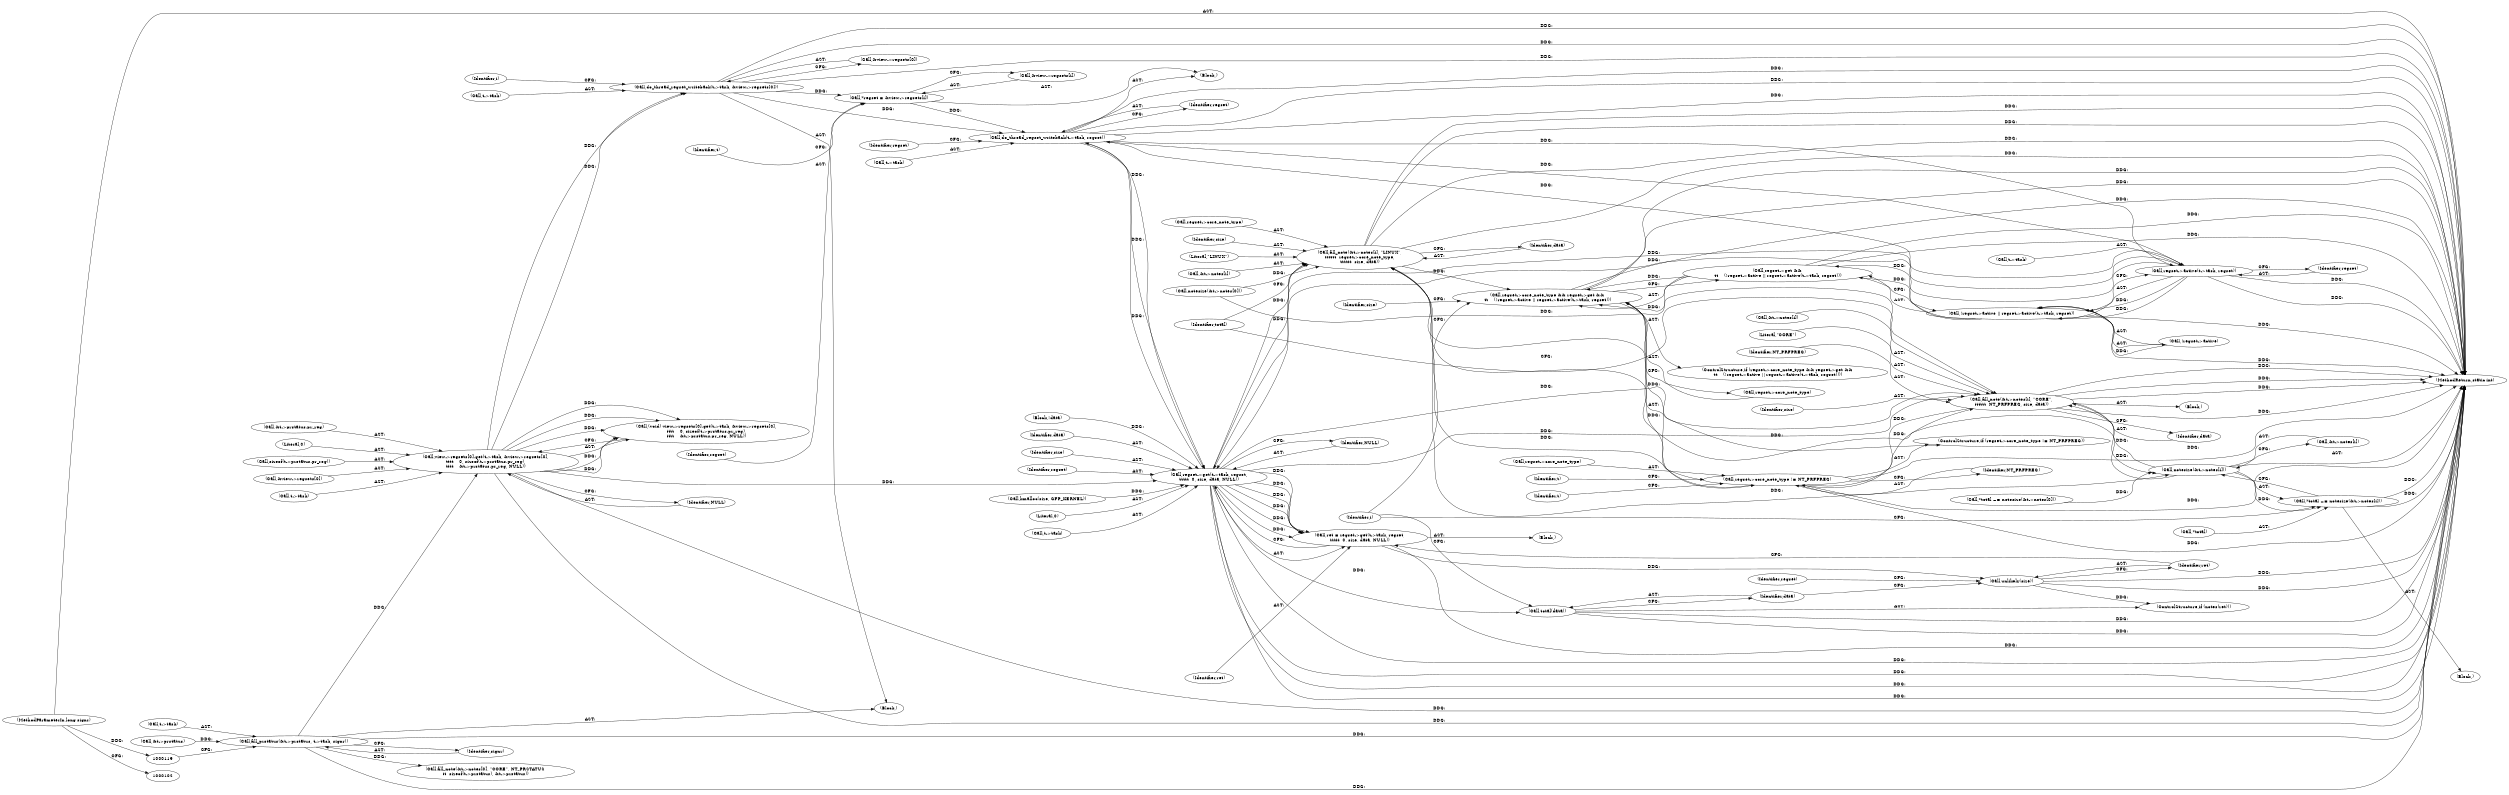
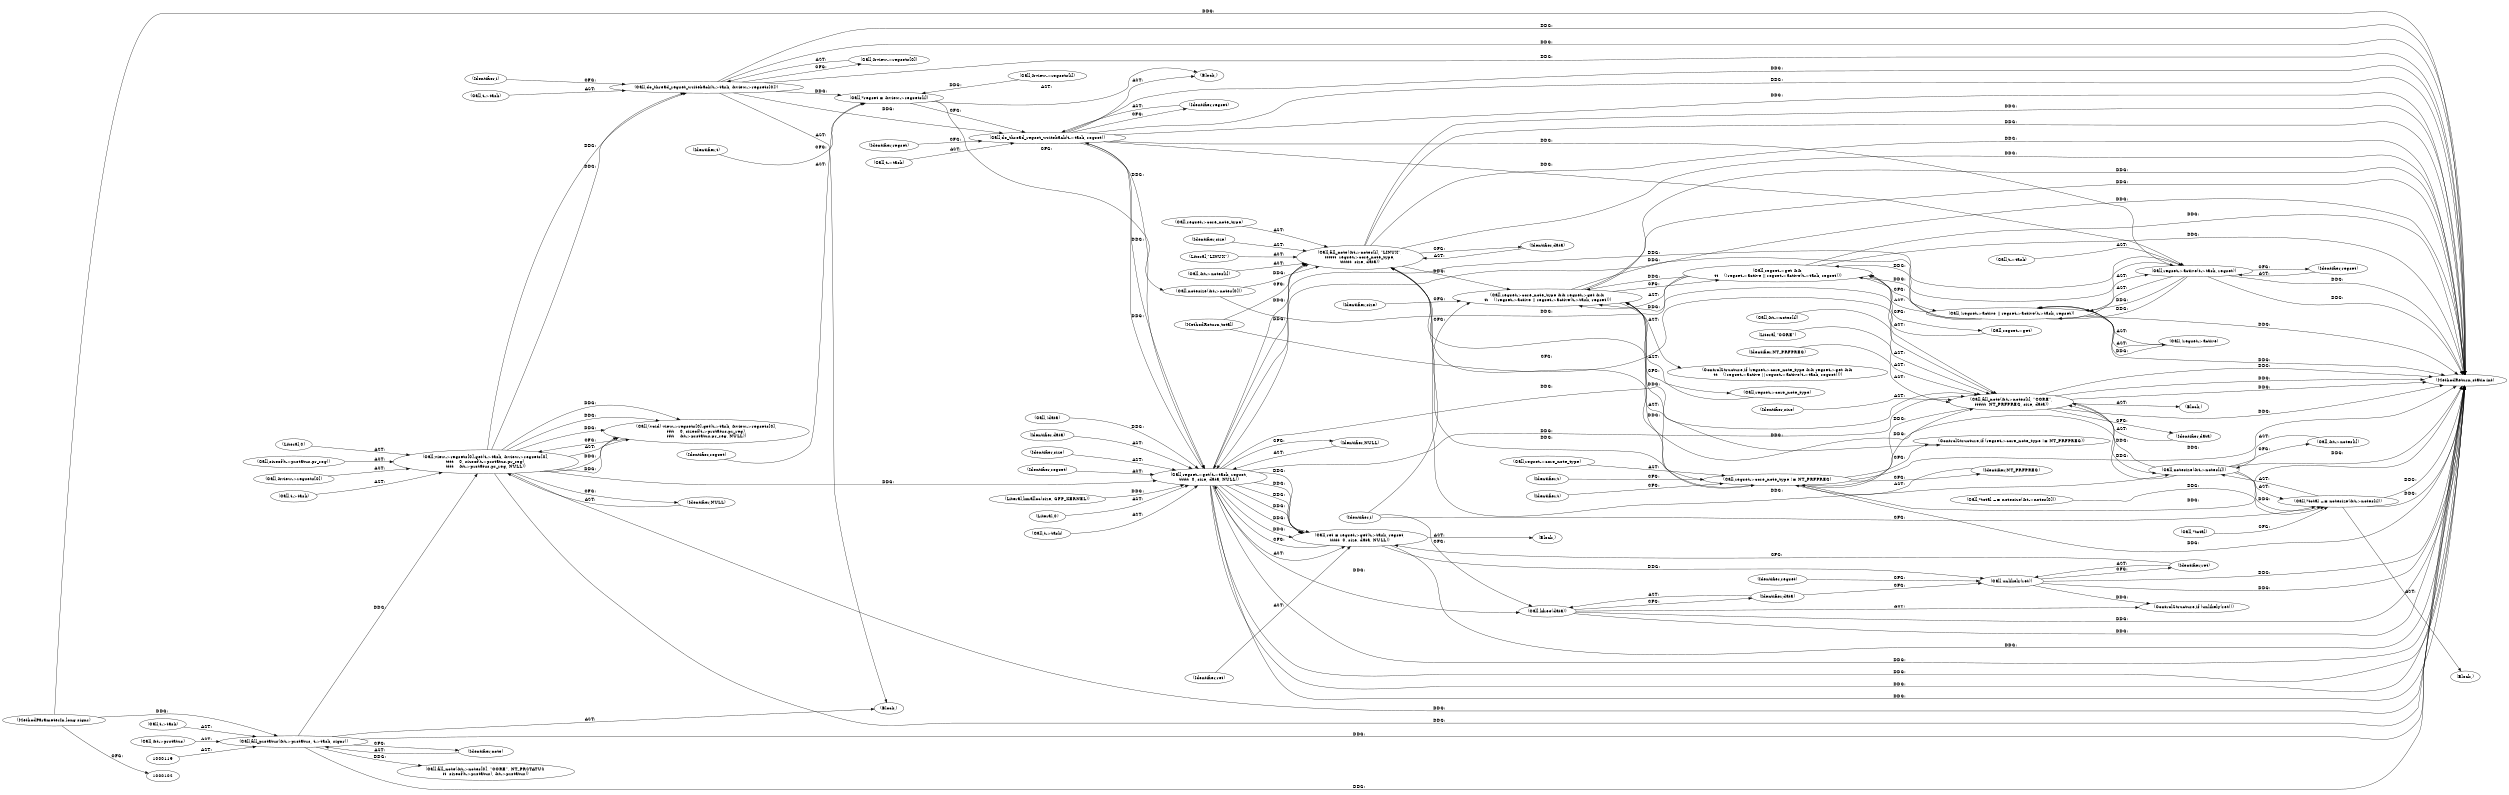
  digraph {
    rankdir=LR
    n1 [label="(Call,do_thread_regset_writeback(t->task, &view->regsets[0]))"]
    n2 [label="(Call,*regset = &view->regsets[i])"]
    n3 [label="(Call,do_thread_regset_writeback(t->task, regset))"]
    n4 [label="(MethodReturn,static int)"]
    n5 [label="(Call,&view->regsets[0])"]
    n6 [label="(Block,)"]
    n7 [label="(Block,)"]
    n8 [label="(Call,&view->regsets[i])"]
    n9 [label="(Call,regset->get(t->task, regset,\n\t\t\t\t\t  0, size, data, NULL))"]
    n10 [label="(Call,regset->active(t->task, regset))"]
    n11 [label="(Identifier,regset)"]
    n12 [label="(Call,view->regsets[0].get(t->task, &view->regsets[0],\n\t\t\t\t    0, sizeof(t->prstatus.pr_reg),\n\t\t\t\t    &t->prstatus.pr_reg, NULL))"]
    n13 [label="(Identifier,NULL)"]
    n14 [label="(Call,(void) view->regsets[0].get(t->task, &view->regsets[0],\n\t\t\t\t    0, sizeof(t->prstatus.pr_reg),\n\t\t\t\t    &t->prstatus.pr_reg, NULL))"]
    n15 [label="(Call,fill_note(&t->notes[i], \"LINUX\",\n\t\t\t\t\t\t  regset->core_note_type,\n\t\t\t\t\t\t  size, data))"]
    n16 [label="(Call,fill_note(&t->notes[i], \"CORE\",\n\t\t\t\t\t\t  NT_PRFPREG, size, data))"]
    n17 [label="(Call,ret = regset->get(t->task, regset,\n\t\t\t\t\t  0, size, data, NULL))"]
-   n18 [label="(Call,total(data))"]
+   n18 [label="(Call,kfree(data))"]
    n19 [label="(Identifier,NULL)"]
    n20 [label="(Call,fill_prstatus(&t->prstatus, t->task, signr))"]
-   n21 [label="(Identifier,signr)"]
+   n21 [label="(Identifier,note)"]
    n22 [label="(Call,fill_note(&t->notes[0], \"CORE\", NT_PRSTATUS,\n\t\t  sizeof(t->prstatus), &t->prstatus))"]
    n23 [label="(MethodParameterIn,long signr)"]
    1000102
    n25 [label="(Call,!regset->active || regset->active(t->task, regset))"]
    n26 [label="(Identifier,regset)"]
    n27 [label="(Call,regset->get &&\n \t\t    (!regset->active || regset->active(t->task, regset)))"]
    n28 [label="(Call,!regset->active)"]
    n29 [label="(Call,regset->core_note_type && regset->get &&\n \t\t    (!regset->active || regset->active(t->task, regset)))"]
+   n30 [label="(Call,regset->get)"]
    n31 [label="(Call,regset->core_note_type != NT_PRFPREG)"]
    n32 [label="(Call,regset->core_note_type)"]
    n33 [label="(ControlStructure,if (regset->core_note_type && regset->get &&\n \t\t    (!regset->active || regset->active(t->task, regset))))"]
    n34 [label="(Identifier,NT_PRFPREG)"]
    n35 [label="(ControlStructure,if (regset->core_note_type != NT_PRFPREG))"]
    n36 [label="(Call,notesize(&t->notes[i]))"]
    n37 [label="(Identifier,data)"]
    n38 [label="(Block,)"]
    n39 [label="(Identifier,data)"]
    n40 [label="(Call,*total += notesize(&t->notes[i]))"]
    n41 [label="(Call,&t->notes[i])"]
    n42 [label="(Block,)"]
-   n43 [label="(Call,unlikely(size))"]
+   n43 [label="(Call,unlikely(ret))"]
    n44 [label="(Block,)"]
-   n45 [label="(ControlStructure,if (notes(ret)))"]
+   n45 [label="(ControlStructure,if (unlikely(ret)))"]
    n46 [label="(Identifier,data)"]
    n47 [label="(Identifier,ret)"]
-   n48 [label="(Call,kmalloc(size, GFP_KERNEL))"]
+   n48 [label="(Literal,kmalloc(size, GFP_KERNEL))"]
    n49 [label="(Identifier,i)"]
    n50 [label="(Call,*total += notesize(&t->notes[0]))"]
    n51 [label="(Literal,0)"]
    n52 [label="(Call,regset->core_note_type)"]
    n53 [label="(Call,t->task)"]
    n54 [label="(Call,regset->core_note_type)"]
    n55 [label="(Identifier,size)"]
    n56 [label="(Identifier,t)"]
-   n57 [label="(Call,&t->prstatus.pr_reg)"]
    n58 [label="(Call,t->task)"]
    n59 [label="(Identifier,regset)"]
-   n60 [label="(Identifier,total)"]
+   n60 [label="(MethodReturn,total)"]
    n61 [label="(Literal,0)"]
    n62 [label="(Call,t->task)"]
    n63 [label="(Call,notesize(&t->notes[0]))"]
-   n64 [label="(Block,!data)"]
+   n64 [label="(Call,!data)"]
    n65 [label="(Call,&t->prstatus)"]
    n66 [label="(Call,*total)"]
    n67 [label="(Identifier,regset)"]
    n68 [label="(Call,t->task)"]
    n69 [label="(Identifier,i)"]
    n70 [label="(Identifier,NT_PRFPREG)"]
    n71 [label="(Literal,\"LINUX\")"]
    n72 [label="(Identifier,t)"]
    n73 [label="(Identifier,data)"]
    n74 [label="(Identifier,size)"]
    n75 [label="(Identifier,size)"]
    n76 [label="(Call,sizeof(t->prstatus.pr_reg))"]
    n77 [label="(Call,&t->notes[i])"]
    n78 [label="(Identifier,size)"]
    n79 [label="(Identifier,t)"]
    n80 [label="(Literal,\"CORE\")"]
    n81 [label="(Identifier,regset)"]
    n82 [label="(Call,&view->regsets[0])"]
    n83 [label="(Identifier,regset)"]
    n84 [label="(Call,t->task)"]
    n85 [label="(Call,&t->notes[i])"]
    n86 [label="(Call,t->task)"]
    n87 [label="(Identifier,ret)"]
    1000119
    n1 -> n2 [label="DDG: "]
    n1 -> n3 [label="DDG: "]
    n1 -> n4 [label="DDG: "]
    n1 -> n4 [label="DDG: "]
    n1 -> n4 [label="DDG: "]
    n1 -> n5 [label="CFG: "]
    n1 -> n6 [label="AST: "]
-   n2 -> n3 [label="DDG: "]
+   n2 -> n3 [label="CFG: "]
    n2 -> n7 [label="AST: "]
-   n2 -> n8 [label="CFG: "]
+   n2 -> n63 [label="CFG: "]
    n3 -> n4 [label="DDG: "]
    n3 -> n4 [label="DDG: "]
    n3 -> n4 [label="DDG: "]
    n3 -> n7 [label="AST: "]
    n3 -> n9 [label="DDG: "]
    n3 -> n9 [label="DDG: "]
    n3 -> n10 [label="DDG: "]
    n3 -> n10 [label="DDG: "]
    n3 -> n11 [label="CFG: "]
    n5 -> n1 [label="AST: "]
-   n8 -> n2 [label="AST: "]
+   n8 -> n2 [label="DDG: "]
    n9 -> n3 [label="DDG: "]
    n9 -> n4 [label="DDG: "]
    n9 -> n4 [label="DDG: "]
    n9 -> n4 [label="DDG: "]
    n9 -> n4 [label="DDG: "]
    n9 -> n15 [label="DDG: "]
    n9 -> n15 [label="DDG: "]
    n9 -> n16 [label="DDG: "]
    n9 -> n16 [label="DDG: "]
    n9 -> n17 [label="AST: "]
    n9 -> n17 [label="DDG: "]
    n9 -> n17 [label="DDG: "]
    n9 -> n17 [label="DDG: "]
    n9 -> n17 [label="DDG: "]
    n9 -> n17 [label="DDG: "]
    n9 -> n17 [label="DDG: "]
    n9 -> n18 [label="DDG: "]
    n9 -> n19 [label="CFG: "]
-   n10 -> n3 [label="DDG: "]
    n10 -> n4 [label="DDG: "]
    n10 -> n4 [label="DDG: "]
    n10 -> n9 [label="DDG: "]
    n10 -> n9 [label="DDG: "]
    n10 -> n25 [label="AST: "]
    n10 -> n25 [label="DDG: "]
    n10 -> n25 [label="DDG: "]
    n10 -> n26 [label="CFG: "]
    n11 -> n3 [label="AST: "]
    n12 -> n1 [label="DDG: "]
    n12 -> n1 [label="DDG: "]
    n12 -> n4 [label="DDG: "]
    n12 -> n4 [label="DDG: "]
    n12 -> n9 [label="DDG: "]
    n12 -> n13 [label="CFG: "]
    n12 -> n14 [label="AST: "]
    n12 -> n14 [label="DDG: "]
    n12 -> n14 [label="DDG: "]
    n12 -> n14 [label="DDG: "]
    n12 -> n14 [label="DDG: "]
    n12 -> n14 [label="DDG: "]
    n13 -> n12 [label="AST: "]
    n14 -> n12 [label="CFG: "]
    n15 -> n4 [label="DDG: "]
    n15 -> n4 [label="DDG: "]
    n15 -> n4 [label="DDG: "]
    n15 -> n4 [label="DDG: "]
    n15 -> n29 [label="DDG: "]
    n15 -> n35 [label="AST: "]
    n15 -> n36 [label="DDG: "]
    n15 -> n37 [label="CFG: "]
    n16 -> n4 [label="DDG: "]
    n16 -> n4 [label="DDG: "]
    n16 -> n4 [label="DDG: "]
    n16 -> n4 [label="DDG: "]
    n16 -> n31 [label="DDG: "]
    n16 -> n36 [label="DDG: "]
    n16 -> n38 [label="AST: "]
    n16 -> n39 [label="CFG: "]
    n17 -> n4 [label="DDG: "]
    n17 -> n9 [label="CFG: "]
    n17 -> n43 [label="DDG: "]
    n17 -> n44 [label="AST: "]
    n18 -> n4 [label="DDG: "]
    n18 -> n4 [label="DDG: "]
    n18 -> n45 [label="AST: "]
    n18 -> n46 [label="CFG: "]
    n19 -> n9 [label="AST: "]
    n20 -> n4 [label="DDG: "]
    n20 -> n4 [label="DDG: "]
    n20 -> n6 [label="AST: "]
    n20 -> n12 [label="DDG: "]
    n20 -> n21 [label="CFG: "]
    n20 -> n22 [label="DDG: "]
    n21 -> n20 [label="AST: "]
-   n23 -> n4 [label="AST: "]
-   n23 -> 1000119 [label="DDG: "]
+   n23 -> n4 [label="DDG: "]
+   n23 -> n20 [label="DDG: "]
    n23 -> 1000102 [label="CFG: "]
    n25 -> n4 [label="DDG: "]
    n25 -> n4 [label="DDG: "]
-   n25 -> n10 [label="CFG: "]
+   n25 -> n10 [label="AST: "]
    n25 -> n27 [label="AST: "]
    n25 -> n27 [label="DDG: "]
    n25 -> n27 [label="DDG: "]
    n25 -> n28 [label="AST: "]
    n26 -> n10 [label="AST: "]
    n27 -> n4 [label="DDG: "]
    n27 -> n4 [label="DDG: "]
    n27 -> n25 [label="CFG: "]
    n27 -> n29 [label="AST: "]
    n27 -> n29 [label="DDG: "]
    n27 -> n29 [label="DDG: "]
+   n27 -> n30 [label="CFG: "]
    n28 -> n25 [label="AST: "]
    n28 -> n25 [label="DDG: "]
    n29 -> n4 [label="DDG: "]
    n29 -> n4 [label="DDG: "]
    n29 -> n4 [label="DDG: "]
    n29 -> n27 [label="CFG: "]
    n29 -> n31 [label="DDG: "]
    n29 -> n32 [label="CFG: "]
    n29 -> n33 [label="AST: "]
+   n30 -> n27 [label="AST: "]
    n31 -> n4 [label="DDG: "]
    n31 -> n4 [label="DDG: "]
    n31 -> n4 [label="DDG: "]
    n31 -> n15 [label="DDG: "]
    n31 -> n16 [label="DDG: "]
    n31 -> n29 [label="DDG: "]
    n31 -> n34 [label="CFG: "]
-   n31 -> n35 [label="AST: "]
+   n31 -> n35 [label="CFG: "]
    n32 -> n29 [label="AST: "]
    n34 -> n31 [label="AST: "]
-   n36 -> n4 [label="AST: "]
+   n36 -> n4 [label="DDG: "]
    n36 -> n15 [label="DDG: "]
    n36 -> n16 [label="DDG: "]
    n36 -> n40 [label="AST: "]
    n36 -> n40 [label="DDG: "]
    n36 -> n41 [label="CFG: "]
    n37 -> n15 [label="AST: "]
    n39 -> n16 [label="AST: "]
    n40 -> n4 [label="DDG: "]
    n40 -> n4 [label="DDG: "]
-   n40 -> n36 [label="CFG: "]
+   n40 -> n36 [label="AST: "]
    n40 -> n42 [label="AST: "]
    n41 -> n36 [label="AST: "]
    n43 -> n4 [label="DDG: "]
    n43 -> n4 [label="DDG: "]
    n43 -> n45 [label="DDG: "]
    n43 -> n47 [label="CFG: "]
    n46 -> n18 [label="AST: "]
    n46 -> n43 [label="CFG: "]
    n47 -> n17 [label="CFG: "]
    n47 -> n43 [label="AST: "]
    n48 -> n9 [label="DDG: "]
    n49 -> n18 [label="CFG: "]
    n49 -> n29 [label="CFG: "]
    n49 -> n40 [label="CFG: "]
-   n50 -> n36 [label="DDG: "]
+   n50 -> n40 [label="DDG: "]
    n51 -> n9 [label="AST: "]
    n52 -> n31 [label="AST: "]
    n53 -> n9 [label="AST: "]
    n54 -> n15 [label="AST: "]
    n55 -> n15 [label="AST: "]
    n56 -> n31 [label="CFG: "]
-   n57 -> n12 [label="AST: "]
    n58 -> n20 [label="AST: "]
    n59 -> n2 [label="AST: "]
    n60 -> n15 [label="CFG: "]
    n60 -> n16 [label="CFG: "]
    n61 -> n12 [label="AST: "]
    n62 -> n10 [label="AST: "]
    n63 -> n15 [label="DDG: "]
    n63 -> n16 [label="DDG: "]
    n64 -> n9 [label="DDG: "]
-   n65 -> n20 [label="DDG: "]
-   n66 -> n40 [label="AST: "]
+   n65 -> n20 [label="AST: "]
+   n66 -> n40 [label="CFG: "]
    n67 -> n3 [label="CFG: "]
    n68 -> n1 [label="AST: "]
    n69 -> n1 [label="CFG: "]
    n70 -> n16 [label="AST: "]
    n71 -> n15 [label="AST: "]
    n72 -> n31 [label="CFG: "]
    n73 -> n9 [label="AST: "]
    n74 -> n9 [label="AST: "]
    n75 -> n16 [label="AST: "]
    n76 -> n12 [label="AST: "]
    n77 -> n16 [label="AST: "]
    n78 -> n29 [label="CFG: "]
    n79 -> n2 [label="CFG: "]
    n80 -> n16 [label="AST: "]
    n81 -> n43 [label="CFG: "]
    n82 -> n12 [label="AST: "]
    n83 -> n9 [label="AST: "]
    n84 -> n12 [label="AST: "]
    n85 -> n15 [label="AST: "]
    n86 -> n3 [label="AST: "]
    n87 -> n17 [label="AST: "]
-   1000119 -> n20 [label="CFG: "]
+   1000119 -> n20 [label="AST: "]
  }
